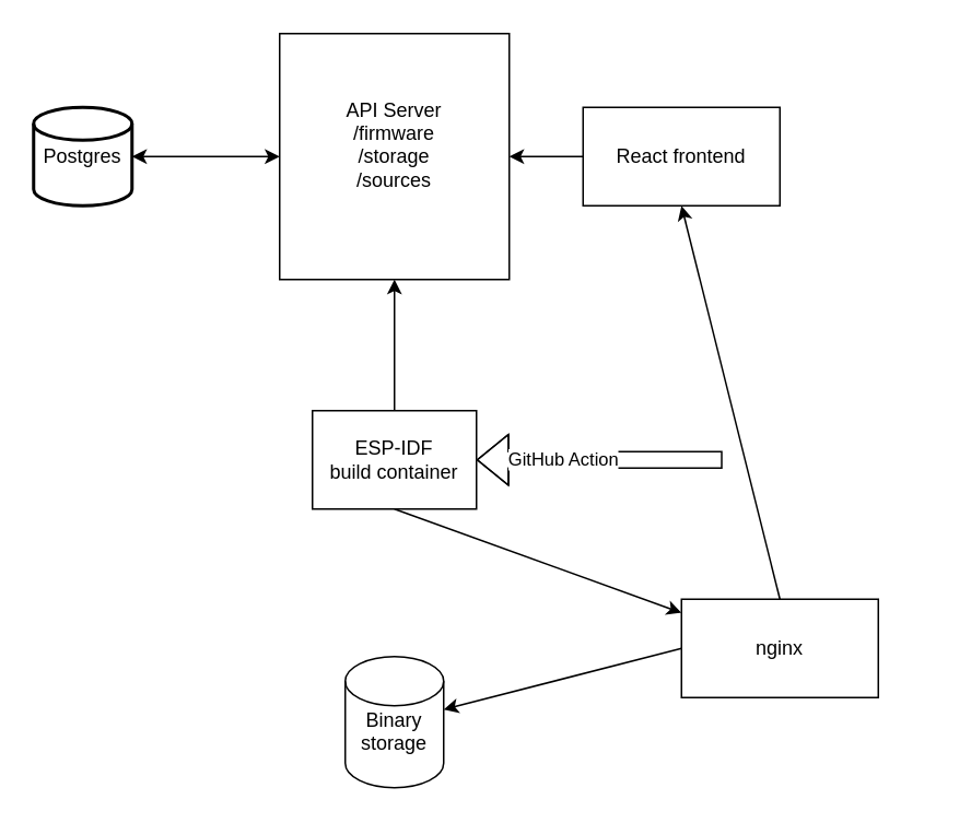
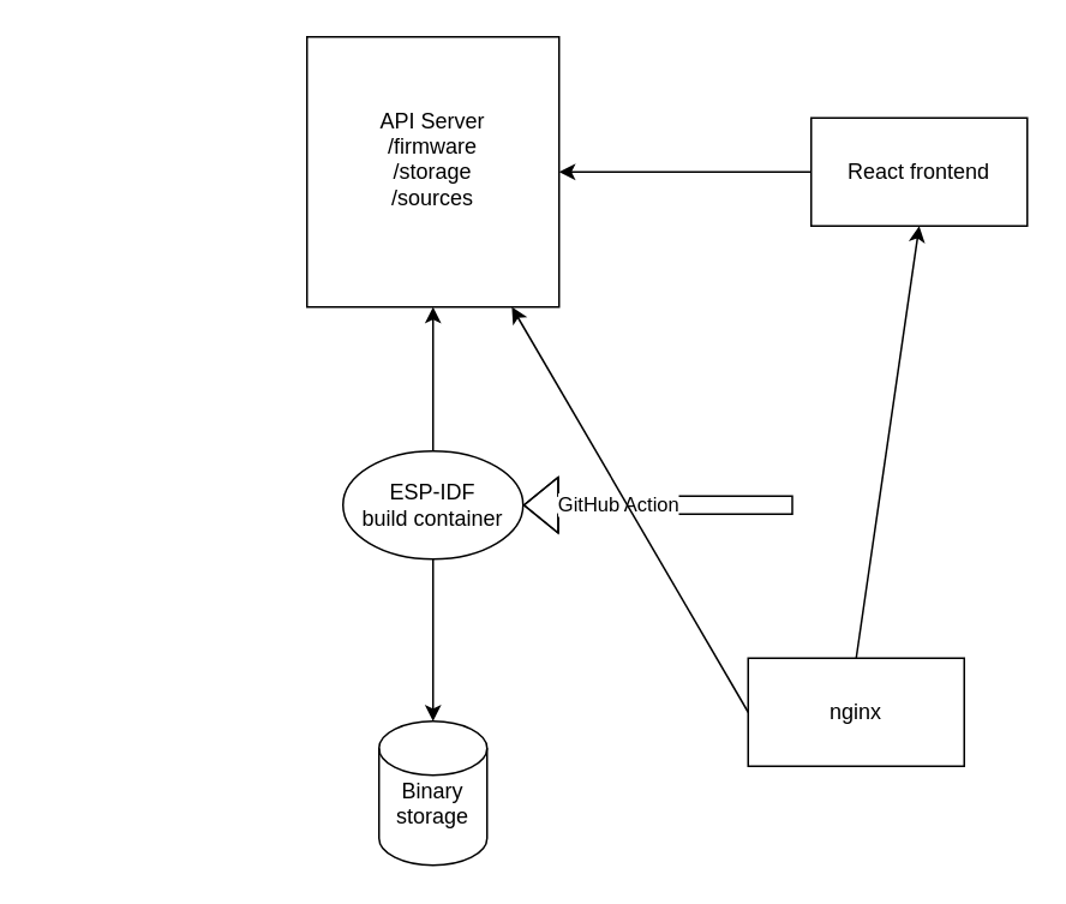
  <mxCell id="0" />
  <mxCell id="1" parent="0" />
- <mxCell id="2" value="&lt;div&gt;ESP-IDF&lt;/div&gt;&lt;div&gt;build container&lt;/div&gt;" style="rounded=0;whiteSpace=wrap;html=1;" parent="1" vertex="1"><mxGeometry x="190" y="250" width="100" height="60" as="geometry" /></mxCell>
- <mxCell id="3" value="&lt;div&gt;Postgres&lt;/div&gt;" style="strokeWidth=2;html=1;shape=mxgraph.flowchart.database;whiteSpace=wrap;" parent="1" vertex="1"><mxGeometry x="20" y="65" width="60" height="60" as="geometry" /></mxCell>
+ <mxCell id="2" value="&lt;div&gt;ESP-IDF&lt;/div&gt;&lt;div&gt;build container&lt;/div&gt;" style="ellipse;whiteSpace=wrap;html=1;" parent="1" vertex="1"><mxGeometry x="190" y="250" width="100" height="60" as="geometry" /></mxCell>
  <mxCell id="4" value="&lt;div&gt;API Server&lt;/div&gt;&lt;div&gt;/firmware&lt;/div&gt;&lt;div&gt;/storage&lt;/div&gt;&lt;div&gt;/sources&lt;/div&gt;&lt;div&gt;&lt;br&gt;&lt;/div&gt;" style="rounded=0;whiteSpace=wrap;html=1;" parent="1" vertex="1"><mxGeometry x="170" y="20" width="140" height="150" as="geometry" /></mxCell>
- <mxCell id="5" value="&lt;div&gt;React frontend&lt;/div&gt;" style="rounded=0;whiteSpace=wrap;html=1;" parent="1" vertex="1"><mxGeometry x="355" y="65" width="120" height="60" as="geometry" /></mxCell>
- <mxCell id="6" value="" style="endArrow=classic;startArrow=classic;html=1;rounded=0;entryX=0;entryY=0.5;entryDx=0;entryDy=0;exitX=1;exitY=0.5;exitDx=0;exitDy=0;exitPerimeter=0;" parent="1" source="3" target="4" edge="1"><mxGeometry width="50" height="50" relative="1" as="geometry"><mxPoint x="460" y="340" as="sourcePoint" /><mxPoint x="510" y="290" as="targetPoint" /></mxGeometry></mxCell>
+ <mxCell id="5" value="&lt;div&gt;React frontend&lt;/div&gt;" style="rounded=0;whiteSpace=wrap;html=1;" parent="1" vertex="1"><mxGeometry x="450" y="65" width="120" height="60" as="geometry" /></mxCell>
  <mxCell id="7" value="" style="endArrow=classic;html=1;rounded=0;exitX=0.5;exitY=0;exitDx=0;exitDy=0;entryX=0.5;entryY=1;entryDx=0;entryDy=0;" parent="1" source="2" target="4" edge="1"><mxGeometry width="50" height="50" relative="1" as="geometry"><mxPoint x="460" y="340" as="sourcePoint" /><mxPoint x="220" y="200" as="targetPoint" /></mxGeometry></mxCell>
  <mxCell id="8" value="" style="shape=flexArrow;endArrow=classic;html=1;rounded=0;entryX=1;entryY=0.5;entryDx=0;entryDy=0;" parent="1" target="2" edge="1"><mxGeometry width="50" height="50" relative="1" as="geometry"><mxPoint x="440" y="280" as="sourcePoint" /><mxPoint x="200" y="110" as="targetPoint" /><Array as="points"><mxPoint x="420" y="280" /></Array></mxGeometry></mxCell>
  <mxCell id="9" value="&lt;div&gt;GitHub Action&lt;/div&gt;" style="edgeLabel;html=1;align=center;verticalAlign=middle;resizable=0;points=[];" parent="8" vertex="1" connectable="0"><mxGeometry x="0.3" y="-1" relative="1" as="geometry"><mxPoint as="offset" /></mxGeometry></mxCell>
  <mxCell id="10" value="" style="endArrow=classic;html=1;rounded=0;entryX=1;entryY=0.5;entryDx=0;entryDy=0;exitX=0;exitY=0.5;exitDx=0;exitDy=0;" parent="1" source="5" target="4" edge="1"><mxGeometry width="50" height="50" relative="1" as="geometry"><mxPoint x="440" y="220" as="sourcePoint" /><mxPoint x="490" y="170" as="targetPoint" /></mxGeometry></mxCell>
  <mxCell id="11" value="&lt;div&gt;Binary storage&lt;/div&gt;&lt;div&gt;&lt;br&gt;&lt;/div&gt;" style="shape=cylinder3;whiteSpace=wrap;html=1;boundedLbl=1;backgroundOutline=1;size=15;" parent="1" vertex="1"><mxGeometry x="210" y="400" width="60" height="80" as="geometry" /></mxCell>
- <mxCell id="12" value="" style="endArrow=classic;html=1;rounded=0;exitX=0.5;exitY=1;exitDx=0;exitDy=0;" parent="1" source="2" target="13" edge="1"><mxGeometry width="50" height="50" relative="1" as="geometry"><mxPoint x="440" y="360" as="sourcePoint" /><mxPoint x="490" y="310" as="targetPoint" /></mxGeometry></mxCell>
+ <mxCell id="12" value="" style="endArrow=classic;html=1;rounded=0;exitX=0.5;exitY=1;exitDx=0;exitDy=0;entryX=0.5;entryY=0;entryDx=0;entryDy=0;entryPerimeter=0;" parent="1" source="2" target="11" edge="1"><mxGeometry width="50" height="50" relative="1" as="geometry"><mxPoint x="440" y="360" as="sourcePoint" /><mxPoint x="490" y="310" as="targetPoint" /></mxGeometry></mxCell>
  <mxCell id="13" value="&lt;div&gt;nginx&lt;/div&gt;" style="rounded=0;whiteSpace=wrap;html=1;" parent="1" vertex="1"><mxGeometry x="415" y="365" width="120" height="60" as="geometry" /></mxCell>
- <mxCell id="14" value="" style="endArrow=classic;html=1;rounded=0;exitX=0;exitY=0.5;exitDx=0;exitDy=0;" parent="1" source="13" target="11" edge="1"><mxGeometry width="50" height="50" relative="1" as="geometry"><mxPoint x="440" y="360" as="sourcePoint" /><mxPoint x="490" y="310" as="targetPoint" /></mxGeometry></mxCell>
+ <mxCell id="14" value="" style="endArrow=classic;html=1;rounded=0;exitX=0;exitY=0.5;exitDx=0;exitDy=0;" parent="1" source="13" target="4" edge="1"><mxGeometry width="50" height="50" relative="1" as="geometry"><mxPoint x="440" y="360" as="sourcePoint" /><mxPoint x="490" y="310" as="targetPoint" /></mxGeometry></mxCell>
  <mxCell id="15" value="" style="endArrow=classic;html=1;rounded=0;exitX=0.5;exitY=0;exitDx=0;exitDy=0;entryX=0.5;entryY=1;entryDx=0;entryDy=0;" parent="1" source="13" target="5" edge="1"><mxGeometry width="50" height="50" relative="1" as="geometry"><mxPoint x="440" y="360" as="sourcePoint" /><mxPoint x="490" y="310" as="targetPoint" /></mxGeometry></mxCell>
